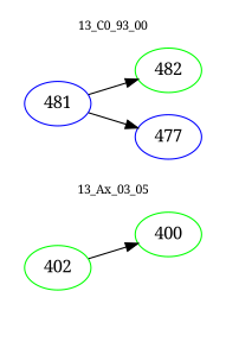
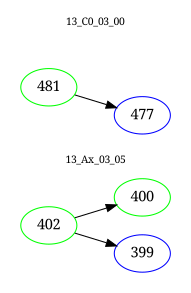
  digraph {
    fontname="Noto Serif"
    rankdir=LR
    node [color=green fontname="Noto Serif"]
    edge [color=black fontname="Noto Serif"]
    n1 [label=402]
+   n2 [color=blue label=399]
    n3 [label=400]
-   n4 [color=blue label=481]
+   n4 [label=481]
    n5 [color=blue label=477]
-   n6 [label=482]
    subgraph cluster_1 {
      color=white
      fontsize=10
      label="13_Ax_03_05"
      n1
+     n2
      n3
    }
    subgraph cluster_2 {
      color=white
      fontsize=10
-     label="13_C0_93_00"
+     label="13_C0_03_00"
      n4
      n5
-     n6
    }
+   n1 -> n2
    n1 -> n3
    n4 -> n5
-   n4 -> n6
  }
